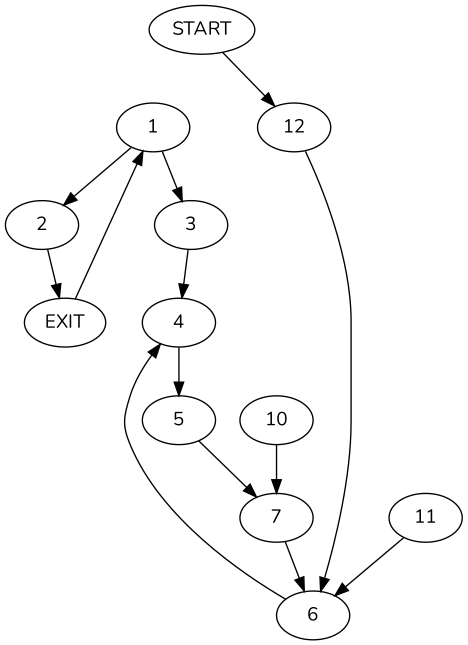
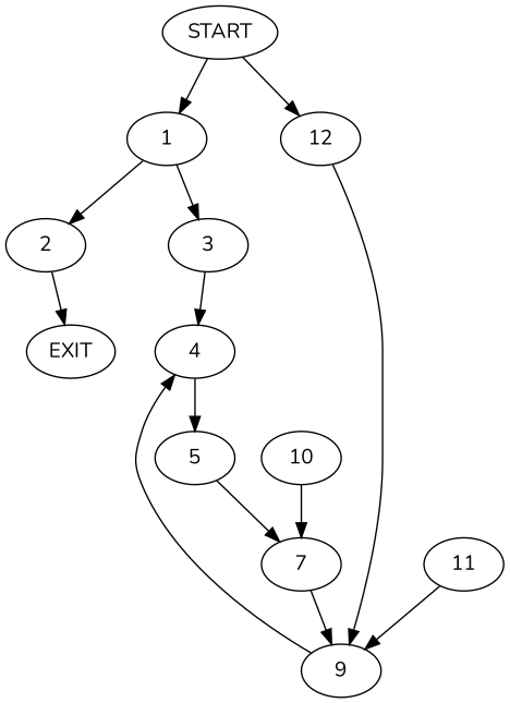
  digraph {
    fontname=Nunito
    node [fontname=Nunito]
    edge [fontname=Nunito]
    n1 [label=START]
    1
    12
    2
    3
-   9 [label=6]
+   9
    n7 [label=EXIT]
    4
    5
    7
    10
    11
-   n7 -> 1
+   n1 -> 1
    n1 -> 12
    1 -> 2
    1 -> 3
    12 -> 9
    2 -> n7
    3 -> 4
    9 -> 4
    4 -> 5
    5 -> 7
    7 -> 9
    10 -> 7
    11 -> 9
  }
